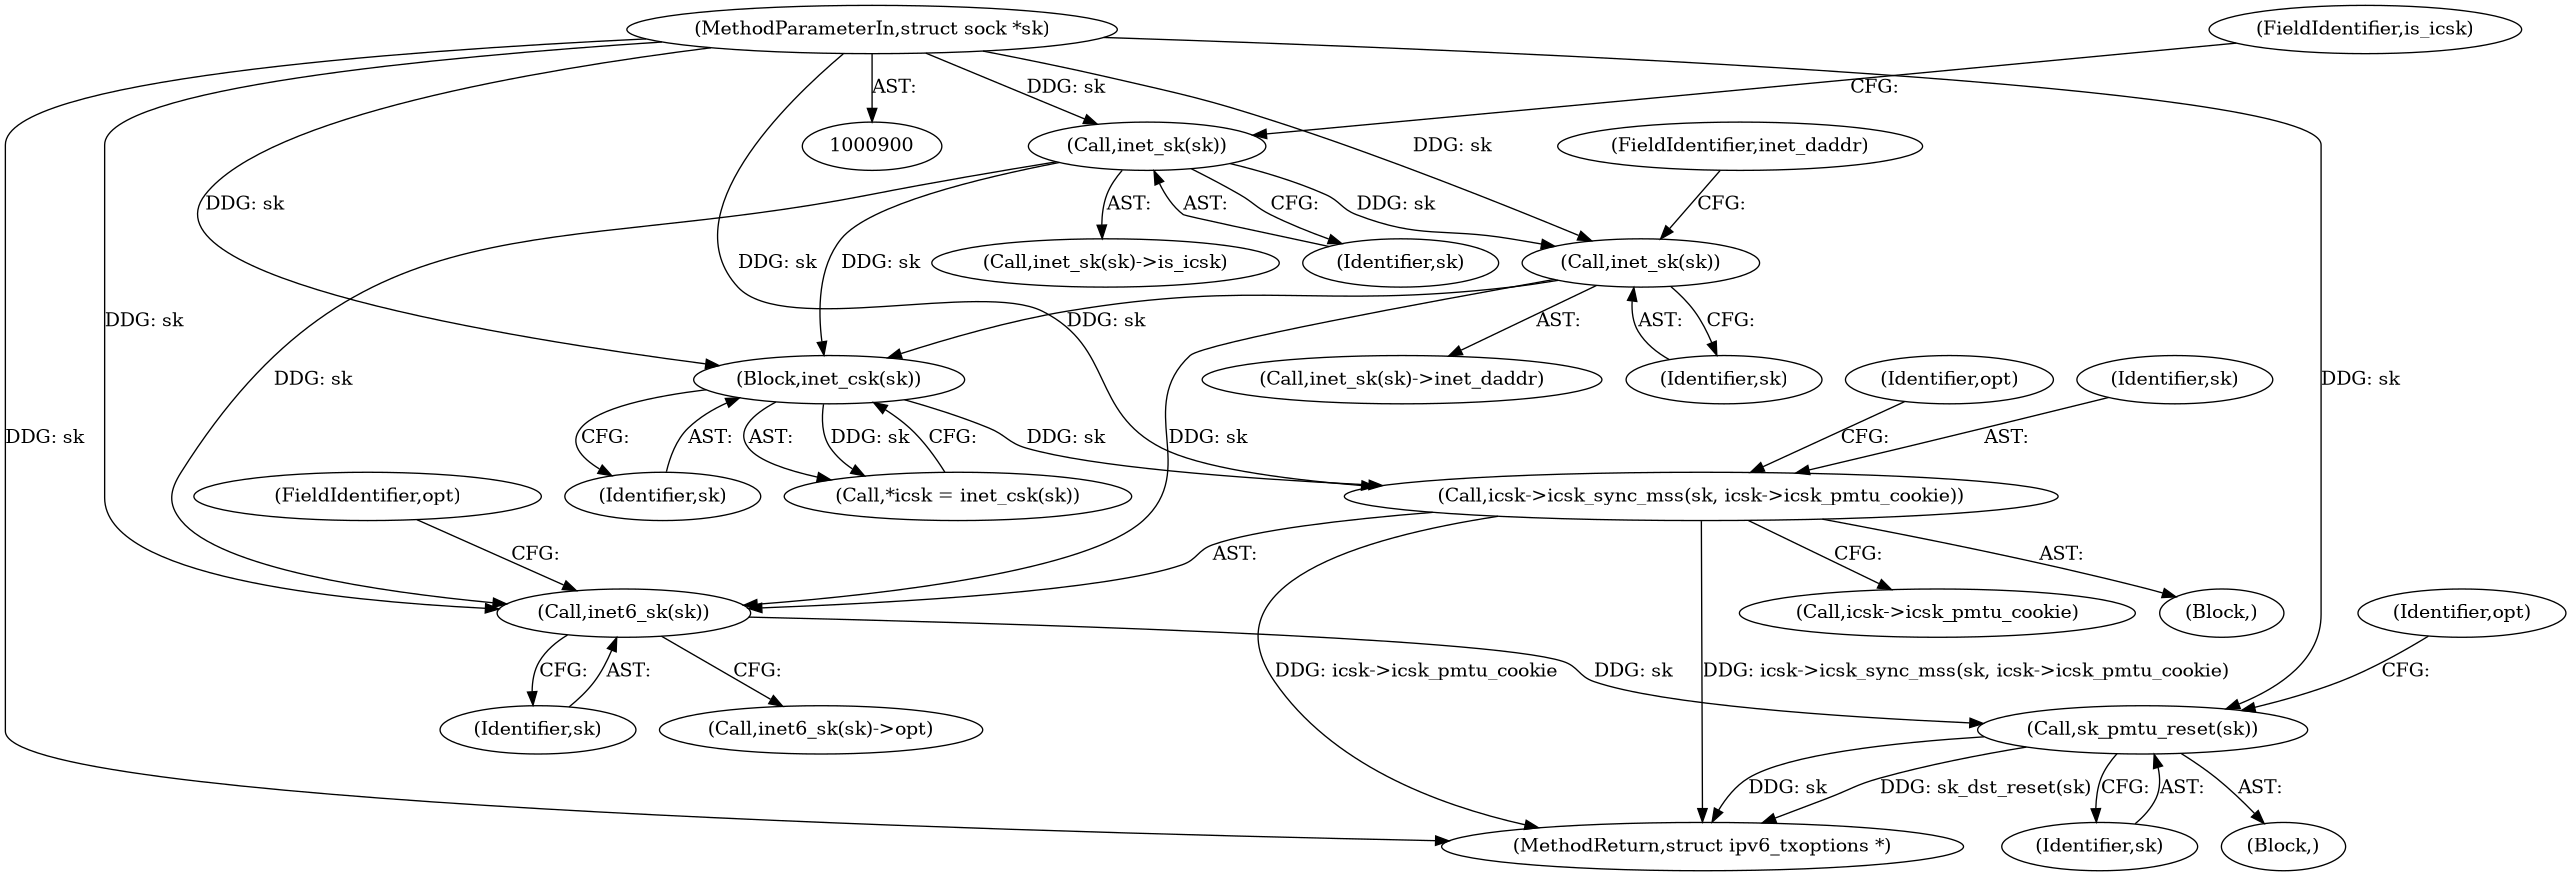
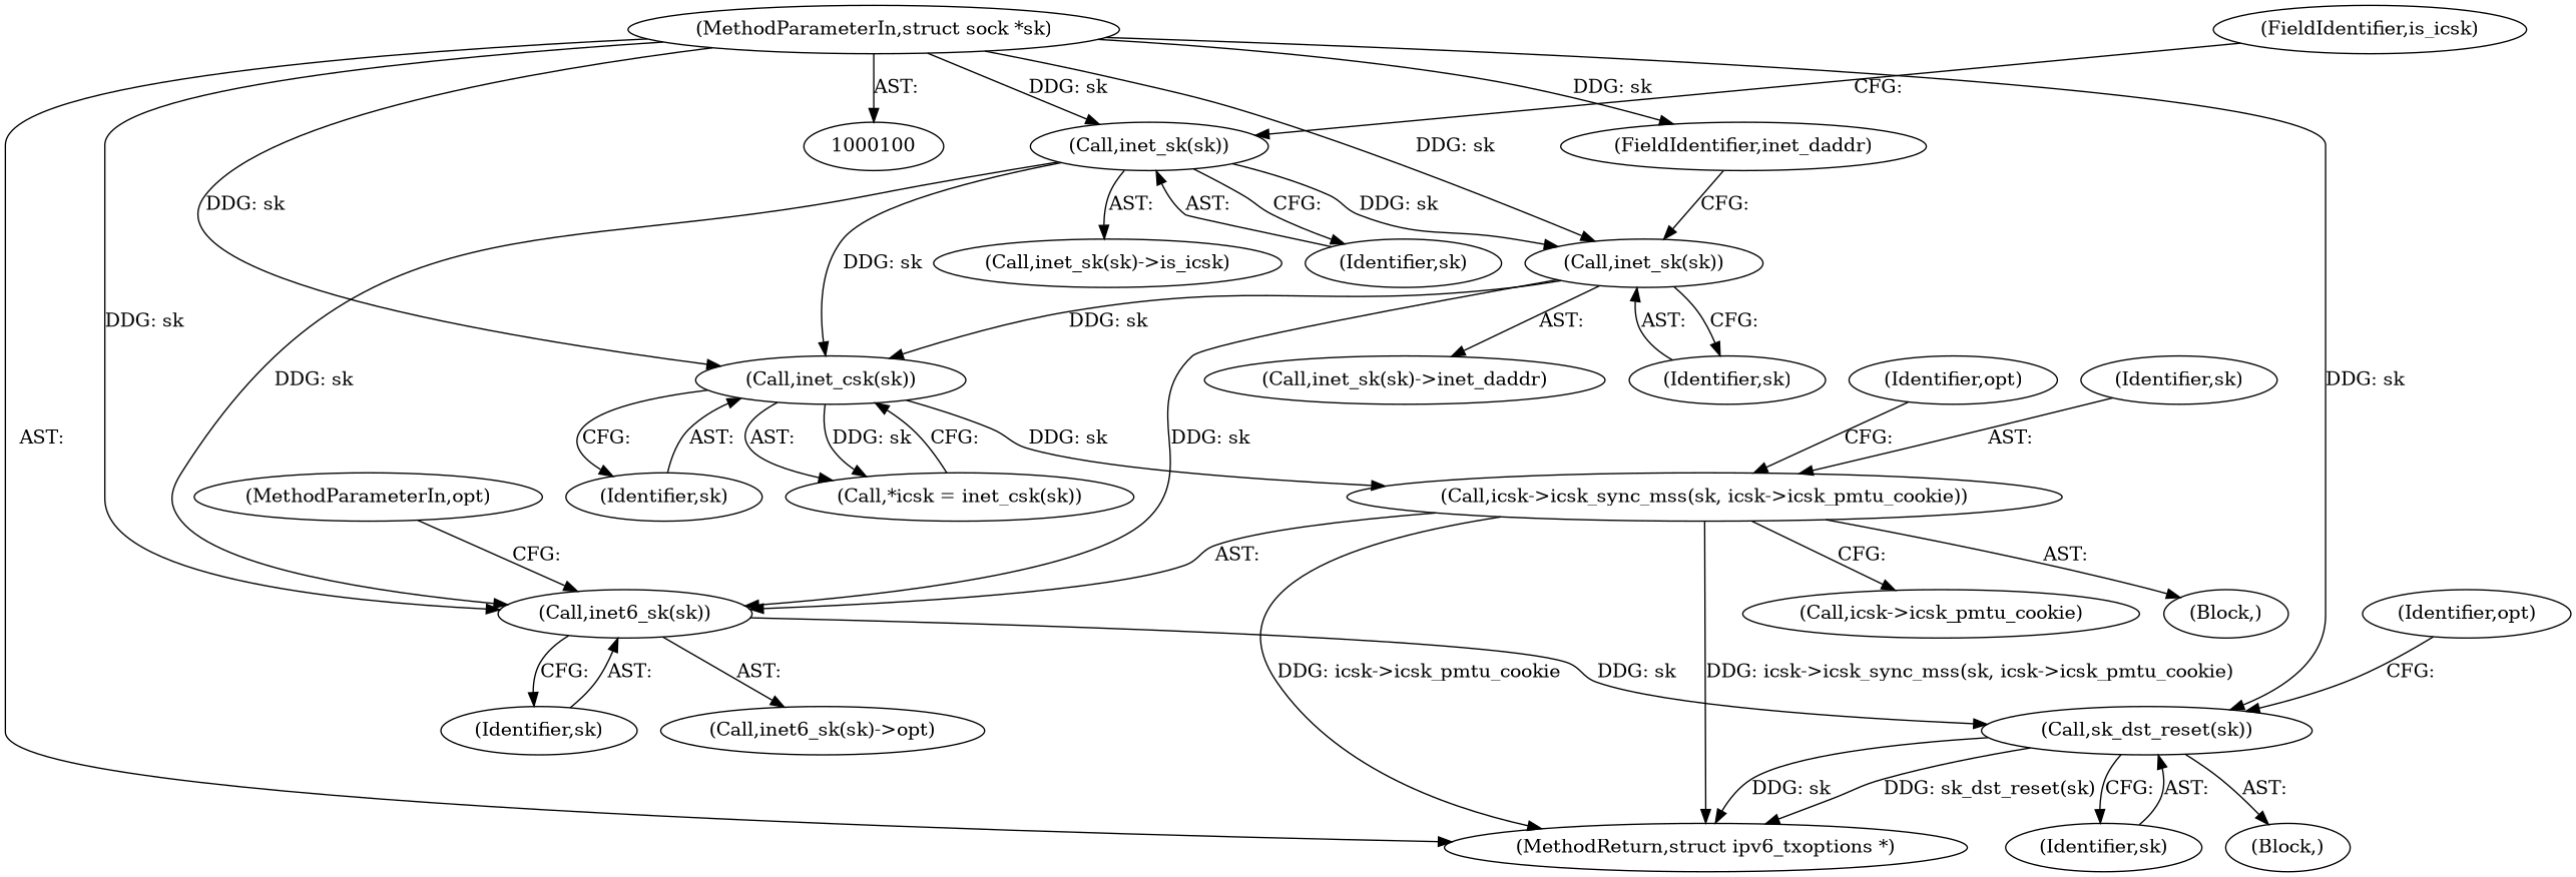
  digraph {
    n1 [label="(Call,icsk->icsk_sync_mss(sk, icsk->icsk_pmtu_cookie))"]
    n2 [label="(Call,inet6_sk(sk))"]
    n3 [label="(MethodReturn,struct ipv6_txoptions *)"]
    n4 [label="(Call,icsk->icsk_pmtu_cookie)"]
    n5 [label="(Block,)"]
-   n6 [label="(Call,sk_pmtu_reset(sk))"]
+   n6 [label="(Call,sk_dst_reset(sk))"]
    n7 [label="(Call,inet6_sk(sk)->opt)"]
    n8 [label="(Identifier,sk)"]
-   n9 [label="(Block,inet_csk(sk))"]
+   n9 [label="(Call,inet_csk(sk))"]
    n10 [label="(Identifier,sk)"]
    n11 [label="(Call,*icsk = inet_csk(sk))"]
    n12 [label="(Call,inet_sk(sk))"]
    n13 [label="(Call,inet_sk(sk))"]
    n14 [label="(Call,inet_sk(sk)->is_icsk)"]
    n15 [label="(Identifier,sk)"]
    n16 [label="(Call,inet_sk(sk)->inet_daddr)"]
    n17 [label="(Identifier,sk)"]
    n18 [label="(MethodParameterIn,struct sock *sk)"]
-   1000100 [label=1000900]
+   1000100
    n20 [label="(Identifier,sk)"]
    n21 [label="(Block,)"]
    n22 [label="(Identifier,opt)"]
    n23 [label="(FieldIdentifier,is_icsk)"]
    n24 [label="(Identifier,opt)"]
    n25 [label="(FieldIdentifier,inet_daddr)"]
    n26 [label="(Identifier,sk)"]
-   n27 [label="(FieldIdentifier,opt)"]
+   n27 [label="(MethodParameterIn,opt)"]
    n1 -> n2 [label="AST: "]
    n1 -> n3 [label="DDG: icsk->icsk_pmtu_cookie"]
    n1 -> n3 [label="DDG: icsk->icsk_sync_mss(sk, icsk->icsk_pmtu_cookie)"]
    n1 -> n4 [label="CFG: "]
    n1 -> n5 [label="AST: "]
    n2 -> n6 [label="DDG: sk"]
-   n2 -> n7 [label="CFG: "]
+   n2 -> n7 [label="AST: "]
    n2 -> n8 [label="CFG: "]
    n6 -> n3 [label="DDG: sk"]
    n6 -> n3 [label="DDG: sk_dst_reset(sk)"]
    n6 -> n20 [label="CFG: "]
    n6 -> n21 [label="AST: "]
    n8 -> n2 [label="AST: "]
    n9 -> n1 [label="DDG: sk"]
    n9 -> n10 [label="CFG: "]
    n9 -> n11 [label="AST: "]
    n9 -> n11 [label="DDG: sk"]
    n10 -> n9 [label="AST: "]
    n11 -> n9 [label="CFG: "]
    n12 -> n2 [label="DDG: sk"]
    n12 -> n9 [label="DDG: sk"]
    n12 -> n13 [label="DDG: sk"]
    n12 -> n14 [label="AST: "]
    n12 -> n15 [label="CFG: "]
    n13 -> n2 [label="DDG: sk"]
    n13 -> n9 [label="DDG: sk"]
    n13 -> n16 [label="AST: "]
    n13 -> n17 [label="CFG: "]
    n15 -> n12 [label="AST: "]
    n17 -> n13 [label="AST: "]
-   n18 -> n1 [label="DDG: sk"]
+   n18 -> n25 [label="DDG: sk"]
    n18 -> n2 [label="DDG: sk"]
-   n18 -> n3 [label="DDG: sk"]
+   n18 -> n3 [label="AST: "]
    n18 -> n6 [label="DDG: sk"]
    n18 -> n9 [label="DDG: sk"]
    n18 -> n12 [label="DDG: sk"]
    n18 -> n13 [label="DDG: sk"]
    n18 -> 1000100 [label="AST: "]
    n20 -> n6 [label="AST: "]
    n22 -> n1 [label="CFG: "]
    n23 -> n12 [label="CFG: "]
    n24 -> n6 [label="CFG: "]
    n25 -> n13 [label="CFG: "]
    n26 -> n1 [label="AST: "]
    n27 -> n2 [label="CFG: "]
  }
